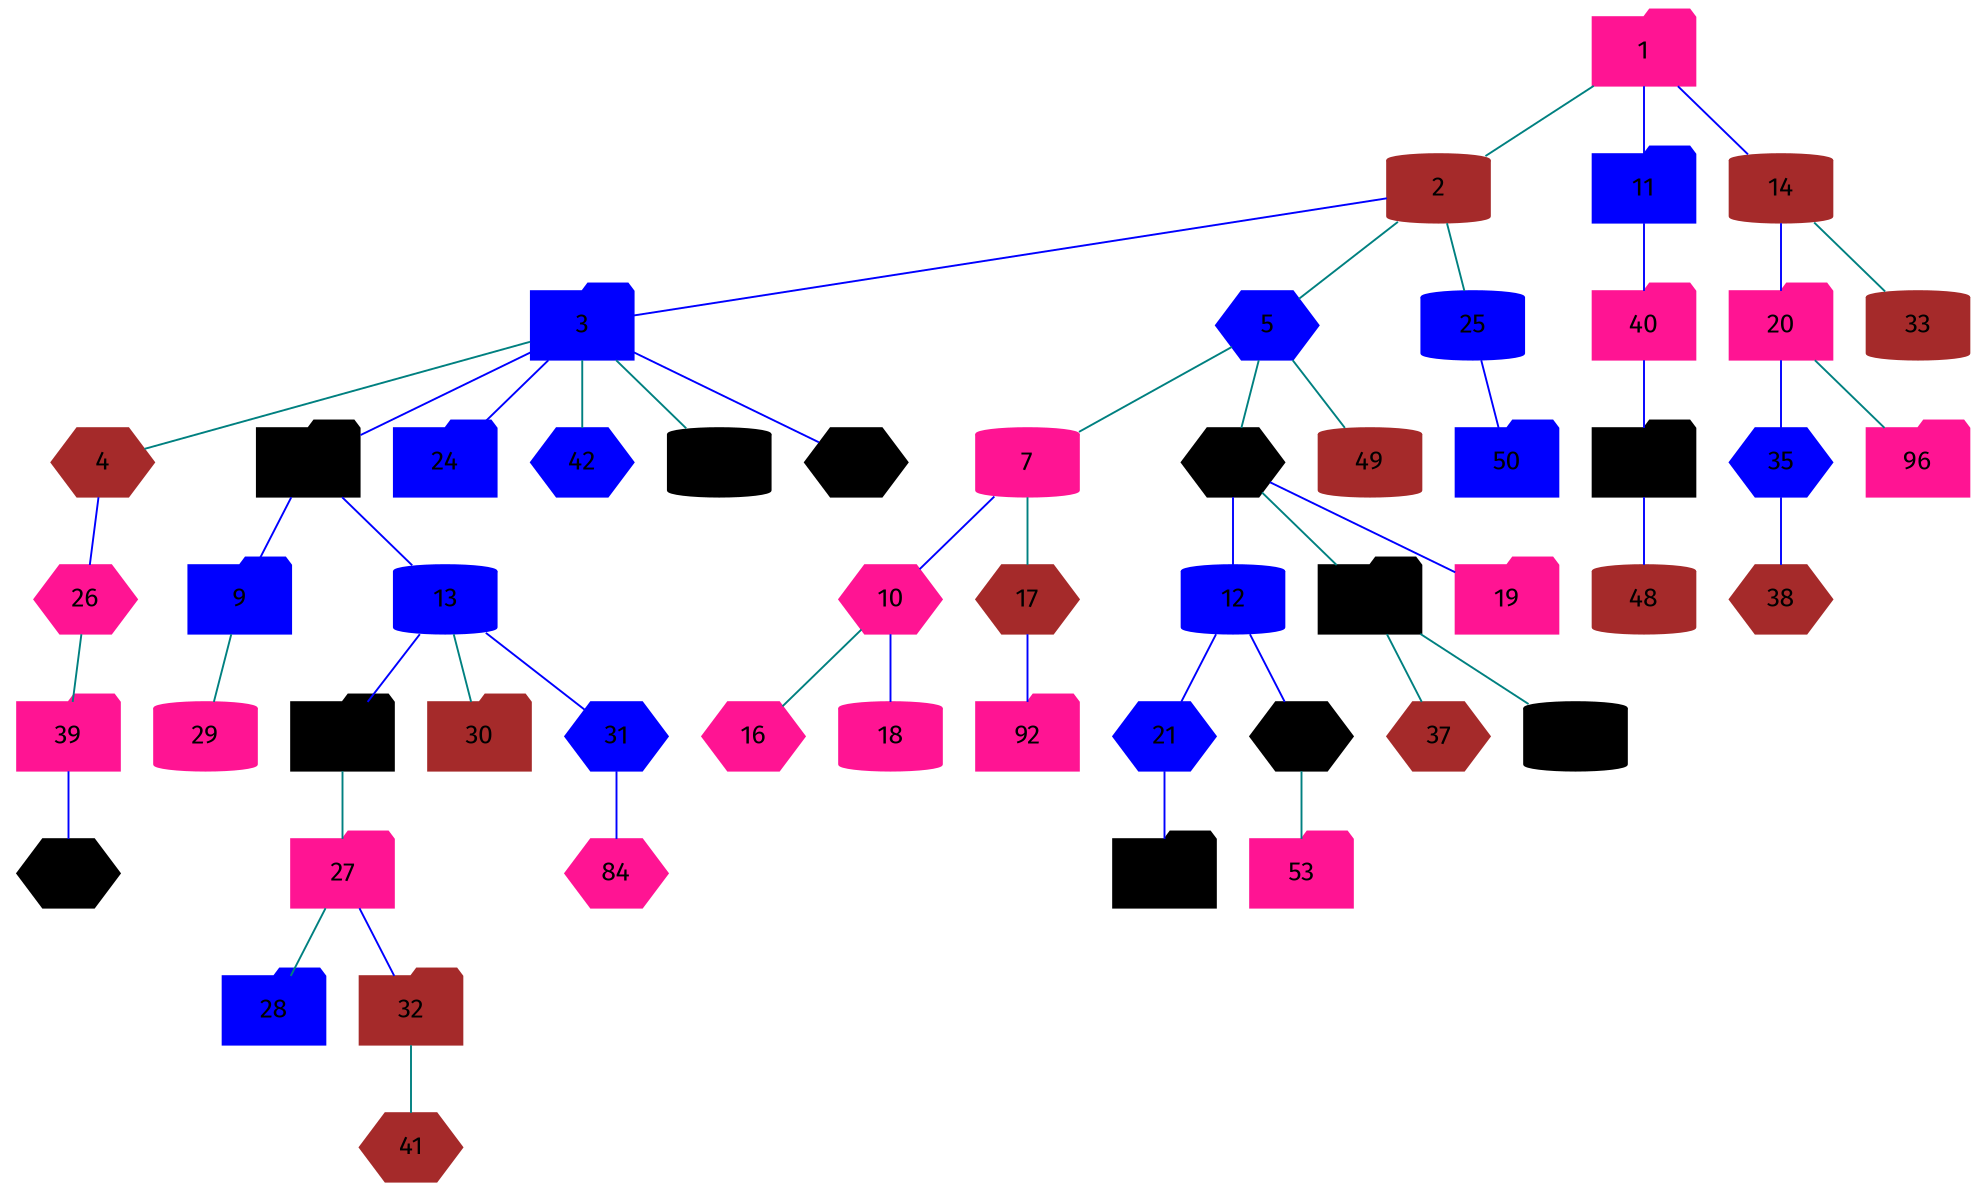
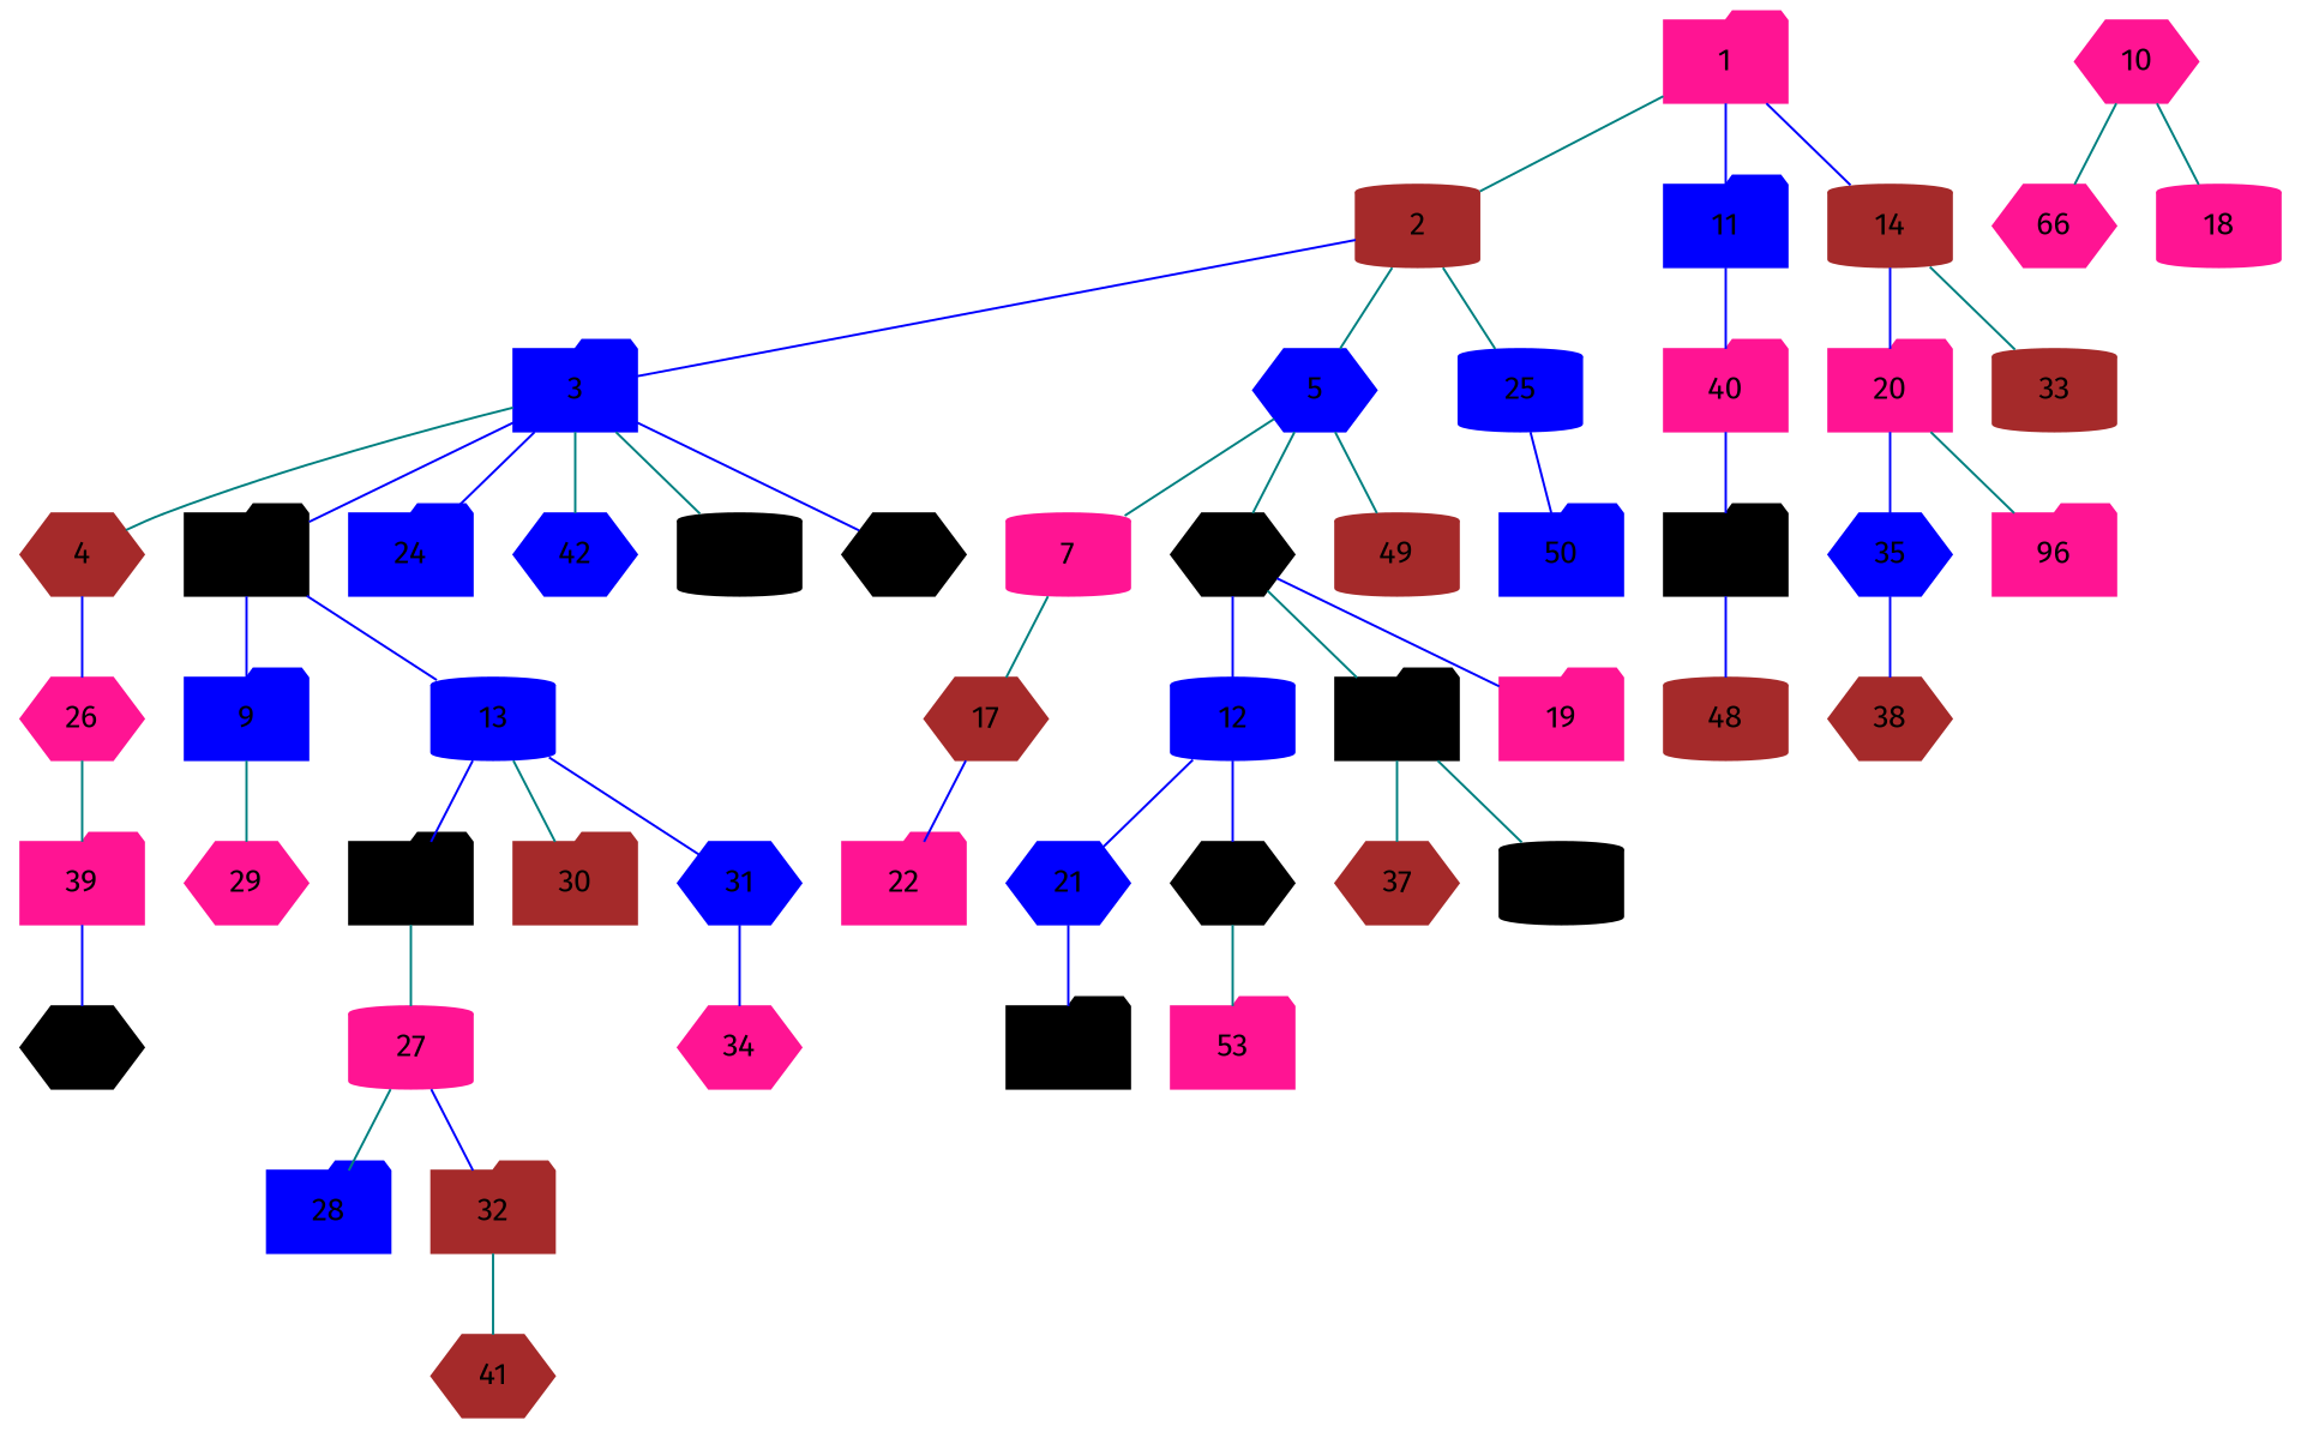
  graph {
    fontname="Fira Sans"
    node [color=deeppink fontname="Fira Sans" shape=folder style=filled]
    edge [color=blue fontname="Fira Sans"]
    2 [color=brown shape=cylinder]
    1
    11 [color=blue]
    14 [color=brown shape=cylinder]
    3 [color=blue]
    5 [color=blue shape=hexagon]
    25 [color=blue shape=cylinder]
    40
    20
    33 [color=brown shape=cylinder]
    4 [color=brown shape=hexagon]
    6 [color=black]
    24 [color=blue]
    42 [color=blue shape=hexagon]
    44 [color=black shape=cylinder]
    51 [color=black shape=hexagon]
    7 [shape=cylinder]
    8 [color=black shape=hexagon]
    49 [color=brown shape=cylinder]
    50 [color=blue]
    26 [shape=hexagon]
    9 [color=blue]
    13 [color=blue shape=cylinder]
    39
    10 [shape=hexagon]
    17 [color=brown shape=hexagon]
    12 [color=blue shape=cylinder]
    15 [color=black]
    19
-   29 [shape=cylinder]
+   29 [shape=hexagon]
    23 [color=black]
    30 [color=brown]
    31 [color=blue shape=hexagon]
-   16 [shape=hexagon]
+   16 [shape=hexagon label=66]
    18 [shape=cylinder]
-   22 [label=92]
+   22
    21 [color=blue shape=hexagon]
    46 [color=black shape=hexagon]
    37 [color=brown shape=hexagon]
    47 [color=black shape=cylinder]
    45 [color=black]
    52 [color=black]
    53
-   27
-   34 [shape=hexagon label=84]
+   27 [shape=cylinder]
+   34 [shape=hexagon]
    35 [color=blue shape=hexagon]
    n47 [label=96]
    38 [color=brown shape=hexagon]
    28 [color=blue]
    32 [color=brown]
    43 [color=black shape=hexagon]
    41 [color=brown shape=hexagon]
    48 [color=brown shape=cylinder]
    2 -- 3
    2 -- 5 [color=teal]
    2 -- 25 [color=teal]
    1 -- 2 [color=teal]
    1 -- 11
    1 -- 14
    11 -- 40
    14 -- 20
    14 -- 33 [color=teal]
    3 -- 4 [color=teal]
    3 -- 6
    3 -- 24
    3 -- 42 [color=teal]
    3 -- 44 [color=teal]
    3 -- 51
    5 -- 7 [color=teal]
    5 -- 8 [color=teal]
    5 -- 49 [color=teal]
    25 -- 50
    40 -- 45
    20 -- 35
    20 -- n47 [color=teal]
    4 -- 26
    6 -- 9
    6 -- 13
-   7 -- 10
    7 -- 17 [color=teal]
    8 -- 12
    8 -- 15 [color=teal]
    8 -- 19
    26 -- 39 [color=teal]
    9 -- 29 [color=teal]
    13 -- 23
    13 -- 30 [color=teal]
    13 -- 31
    39 -- 43
    10 -- 16 [color=teal]
-   10 -- 18
+   10 -- 18 [color=teal]
    17 -- 22
    12 -- 21
    12 -- 46
    15 -- 37 [color=teal]
    15 -- 47 [color=teal]
    23 -- 27 [color=teal]
    31 -- 34
    21 -- 52
    46 -- 53 [color=teal]
    45 -- 48
    27 -- 28 [color=teal]
    27 -- 32
    35 -- 38
    32 -- 41 [color=teal]
  }
